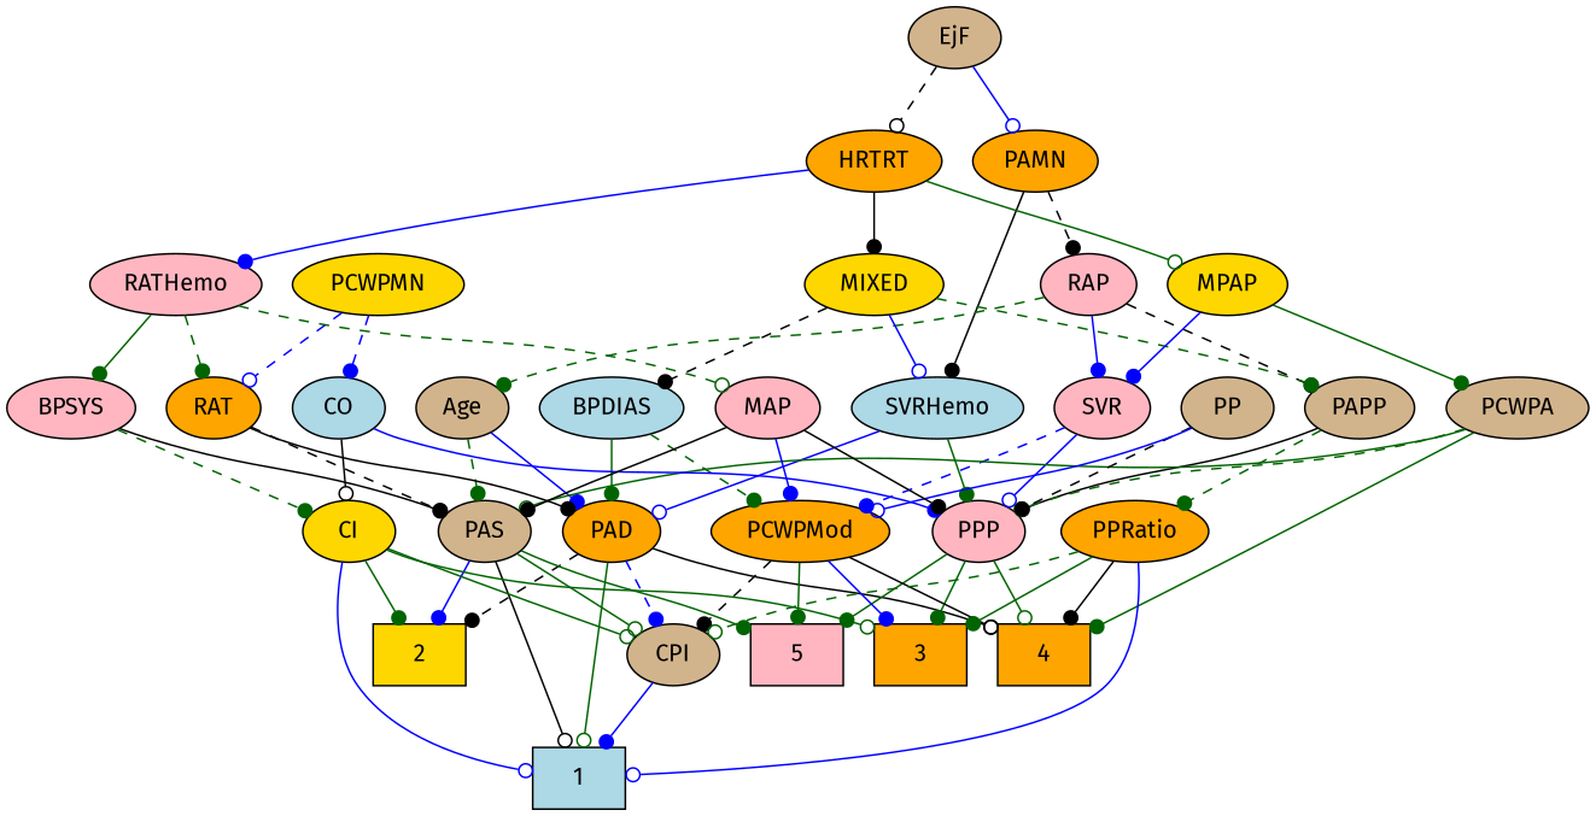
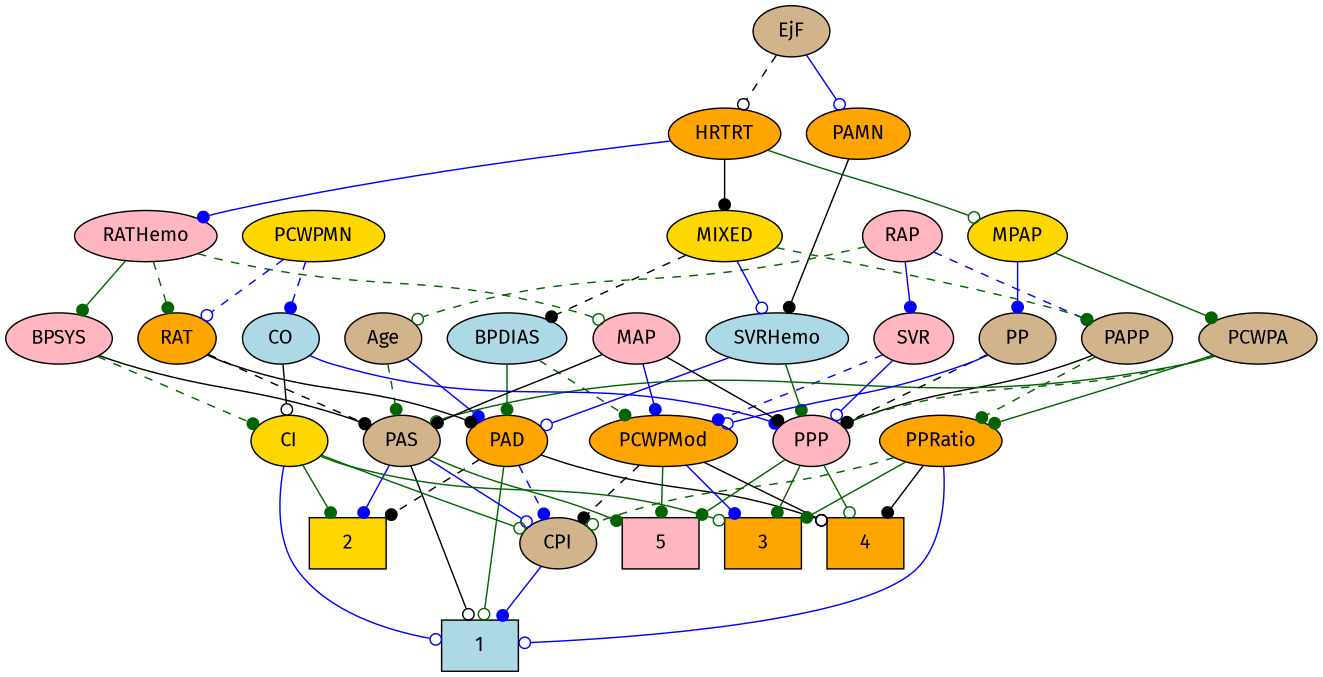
  strict digraph {
    fontname="Fira Sans"
    node [fillcolor=orange fontname="Fira Sans" style=filled]
    edge [arrowhead=dot color=darkgreen fontname="Fira Sans" style=solid]
    1 [fillcolor=lightblue height=0.5 shape=box width=0.75]
    2 [fillcolor=gold height=0.5 shape=box width=0.75]
    3 [height=0.5 shape=box width=0.75]
    4 [height=0.5 shape=box width=0.75]
    5 [fillcolor=lightpink height=0.5 shape=box width=0.75]
    Age [fillcolor=tan height=0.5 width=0.75]
    PAD [height=0.5 width=0.79437]
    PAS [fillcolor=tan height=0.5 width=0.75]
    CPI [fillcolor=tan height=0.5 width=0.75]
    EjF [fillcolor=tan height=0.5 width=0.75]
    PAMN [height=0.5 width=1.011]
    HRTRT [height=0.5 width=1.1013]
    RAP [fillcolor=lightpink height=0.5 width=0.77632]
    SVRHemo [fillcolor=lightblue height=0.5 width=1.3902]
    MIXED [fillcolor=gold height=0.5 width=1.1193]
    MPAP [fillcolor=gold height=0.5 width=0.97491]
    RATHemo [fillcolor=lightpink height=0.5 width=1.3721]
    SVR [fillcolor=lightpink height=0.5 width=0.77632]
    PAPP [fillcolor=tan height=0.5 width=0.88464]
    BPDIAS [fillcolor=lightblue height=0.5 width=1.1735]
    PCWPA [fillcolor=tan height=0.5 width=1.1555]
    PP [fillcolor=tan height=0.5 width=0.75]
    PCWPMN [fillcolor=gold height=0.5 width=1.3902]
    CO [fillcolor=lightblue height=0.5 width=0.75]
    RAT [height=0.5 width=0.75827]
    BPSYS [fillcolor=lightpink height=0.5 width=1.0471]
    MAP [fillcolor=lightpink height=0.5 width=0.84854]
    PPP [fillcolor=lightpink height=0.5 width=0.75]
    PCWPMod [height=0.5 width=1.4443]
    PPRatio [height=0.5 width=1.1013]
    CI [fillcolor=gold height=0.5 width=0.75]
    Age -> PAD [color=blue]
    Age -> PAS [style=dashed]
    PAD -> 1 [arrowhead=odot]
    PAD -> 2 [color=black style=dashed]
    PAD -> 4 [arrowhead=odot color=black]
    PAD -> CPI [color=blue style=dashed]
    PAS -> 1 [arrowhead=odot color=black]
    PAS -> 2 [color=blue]
    PAS -> 5
-   PAS -> CPI [arrowhead=odot]
+   PAS -> CPI [arrowhead=odot color=blue]
    CPI -> 1 [color=blue]
    EjF -> PAMN [arrowhead=odot color=blue]
    EjF -> HRTRT [arrowhead=odot color=black style=dashed]
-   PAMN -> RAP [color=black style=dashed]
    PAMN -> SVRHemo [color=black]
    HRTRT -> MIXED [color=black]
    HRTRT -> MPAP [arrowhead=odot]
    HRTRT -> RATHemo [color=blue]
-   RAP -> Age [style=dashed]
+   RAP -> Age [arrowhead=odot style=dashed]
    RAP -> SVR [color=blue]
-   RAP -> PAPP [arrowhead=odot color=black style=dashed]
+   RAP -> PAPP [arrowhead=odot color=blue style=dashed]
    SVRHemo -> PAD [arrowhead=odot color=blue]
    SVRHemo -> PPP
    MIXED -> SVRHemo [arrowhead=odot color=blue]
    MIXED -> PAPP [style=dashed]
    MIXED -> BPDIAS [color=black style=dashed]
    MPAP -> PCWPA
-   MPAP -> SVR [color=blue]
+   MPAP -> PP [color=blue]
    RATHemo -> RAT [style=dashed]
    RATHemo -> BPSYS
    RATHemo -> MAP [arrowhead=odot style=dashed]
    SVR -> PPP [arrowhead=odot color=blue]
    SVR -> PCWPMod [color=blue style=dashed]
    PAPP -> PPP [color=black]
    PAPP -> PPRatio [style=dashed]
    BPDIAS -> PAD
    BPDIAS -> PCWPMod [style=dashed]
    PCWPA -> PAS [arrowhead=odot]
    PCWPA -> PPP [style=dashed]
-   PCWPA -> 4
+   PCWPA -> PPRatio
    PP -> PPP [color=black style=dashed]
    PP -> PCWPMod [arrowhead=odot color=blue]
    PCWPMN -> CO [color=blue style=dashed]
    PCWPMN -> RAT [arrowhead=odot color=blue style=dashed]
    CO -> PPP [color=blue]
    CO -> CI [arrowhead=odot color=black]
    RAT -> PAD [color=black]
    RAT -> PAS [arrowhead=odot color=black style=dashed]
    BPSYS -> PAS [color=black]
    BPSYS -> CI [style=dashed]
    MAP -> PAS [color=black]
    MAP -> PPP [color=black]
    MAP -> PCWPMod [color=blue]
    PPP -> 3
    PPP -> 4 [arrowhead=odot]
    PPP -> 5
    PCWPMod -> 3 [color=blue]
    PCWPMod -> 4 [arrowhead=odot color=black]
    PCWPMod -> 5
    PCWPMod -> CPI [color=black style=dashed]
    PPRatio -> 1 [arrowhead=odot color=blue]
    PPRatio -> 3
    PPRatio -> 4 [color=black]
    PPRatio -> CPI [arrowhead=odot style=dashed]
    CI -> 1 [arrowhead=odot color=blue]
    CI -> 2
    CI -> 3 [arrowhead=odot]
    CI -> CPI [arrowhead=odot]
  }
